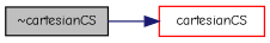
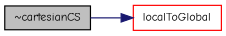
  digraph {
    rankdir=LR
    fontname="Comic Neue"
    node [fontname="Comic Neue" fontsize=10 shape=record]
    n1 [color=black fillcolor=grey75 fontcolor=black height=0.2 label="~cartesianCS" style=filled width=0.4]
-   n2 [color=red height=0.2 label=cartesianCS width=0.4]
+   n2 [color=red height=0.2 label=localToGlobal width=0.4]
    n1 -> n2 [color=midnightblue fontname="Comic Neue" fontsize=10 labelfontname=FreeSans labelfontsize=10 style=solid]
  }
